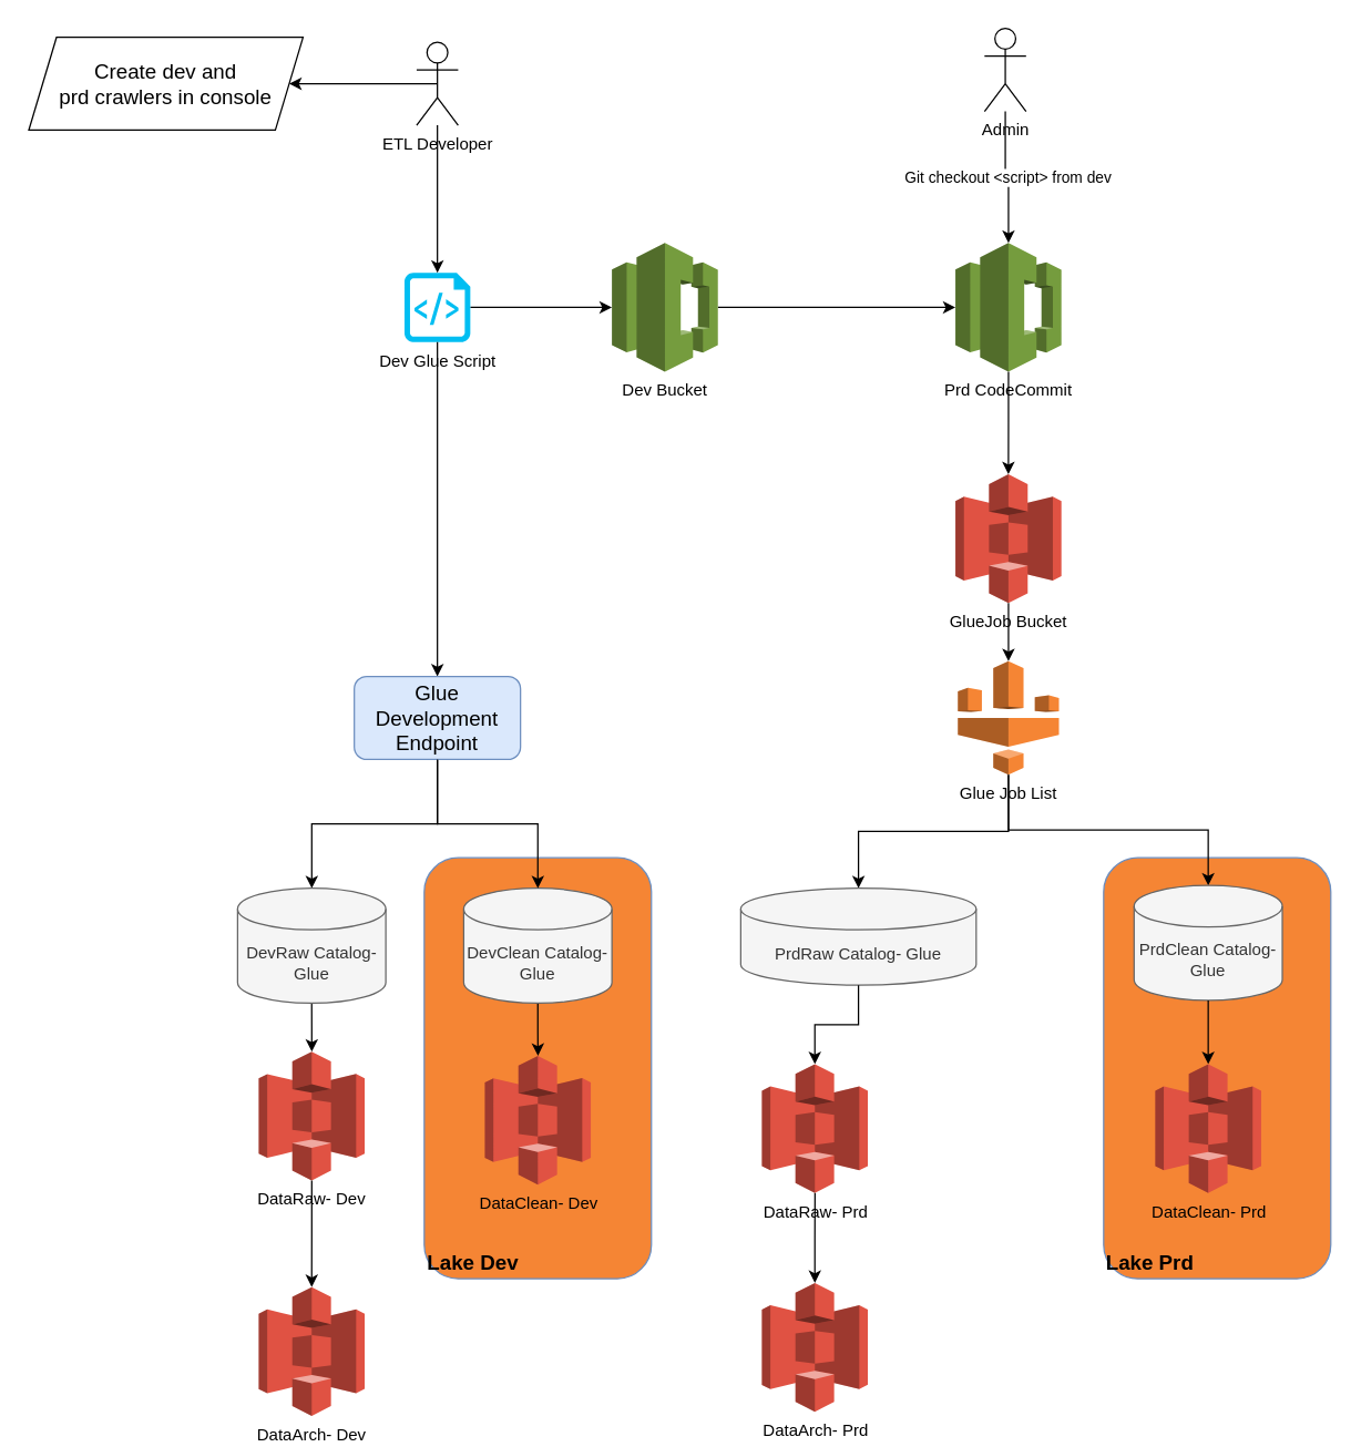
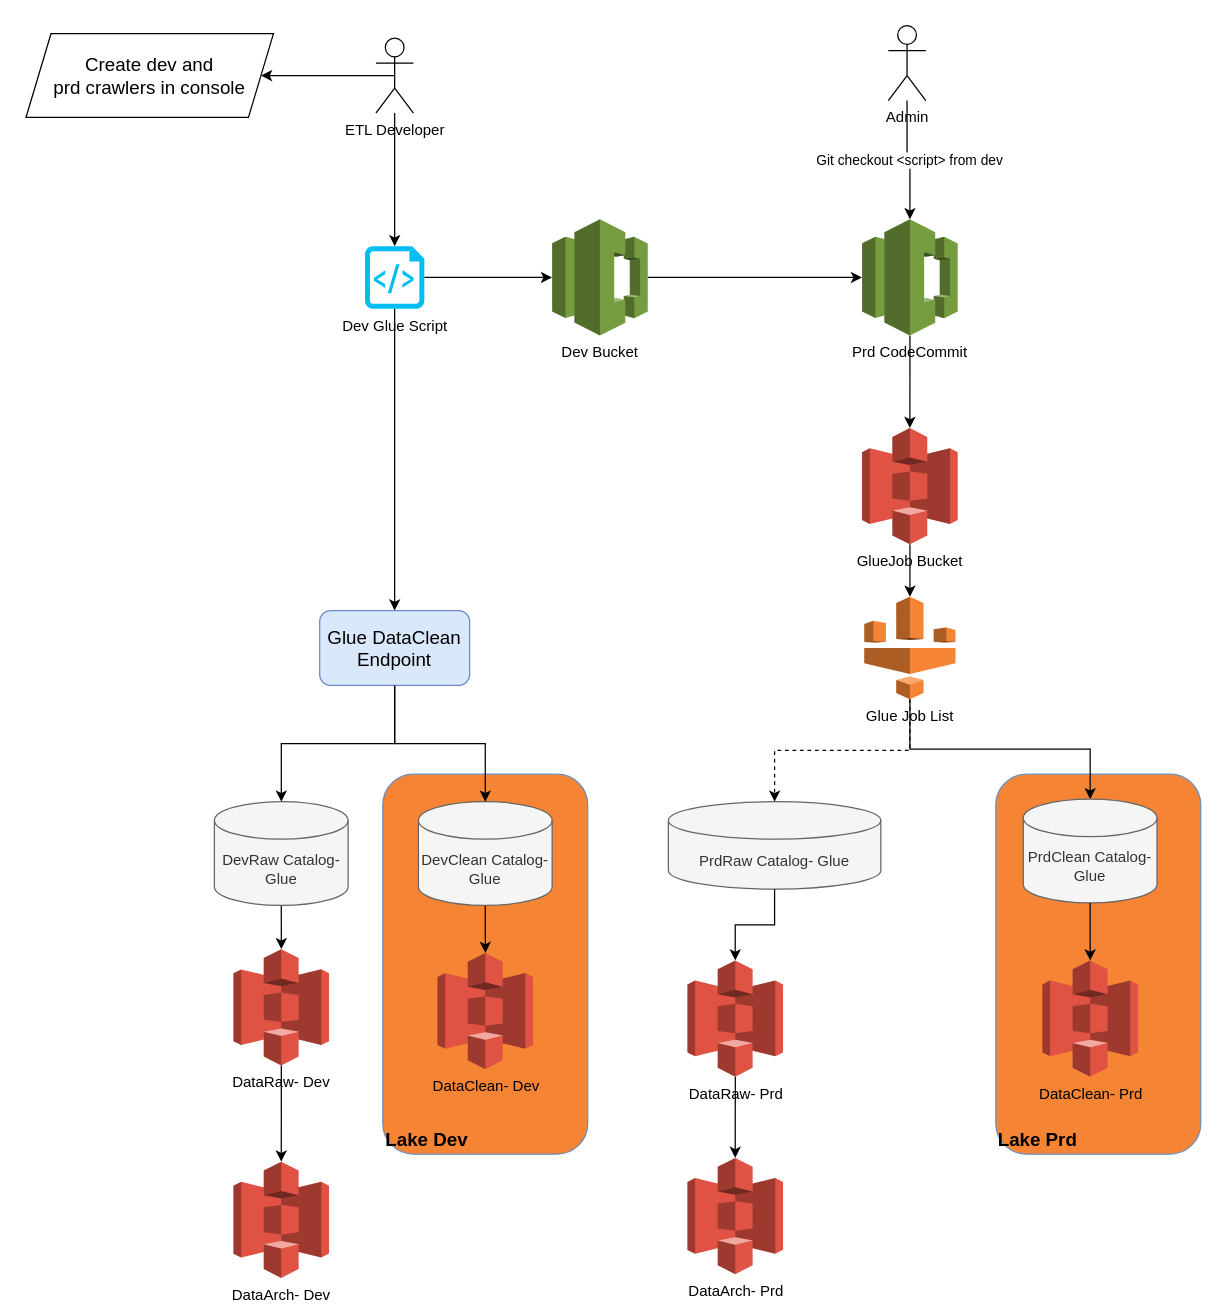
  <mxCell id="0" />
  <mxCell id="1" parent="0" />
  <mxCell id="2" value="Lake Prd" style="rounded=1;whiteSpace=wrap;html=1;fillColor=#f58534;strokeColor=#6c8ebf;verticalAlign=bottom;align=left;fontStyle=1;fontSize=15;" vertex="1" parent="1"><mxGeometry x="796" y="619" width="164" height="304" as="geometry" /></mxCell>
  <mxCell id="3" value="Lake Dev" style="rounded=1;whiteSpace=wrap;html=1;fillColor=#f58534;strokeColor=#6c8ebf;verticalAlign=bottom;align=left;fontStyle=1;fontSize=15;" vertex="1" parent="1"><mxGeometry x="305.5" y="619" width="164" height="304" as="geometry" /></mxCell>
  <mxCell id="4" value="ETL Developer" style="shape=umlActor;verticalLabelPosition=bottom;verticalAlign=top;html=1;outlineConnect=0;" vertex="1" parent="1"><mxGeometry x="300" y="30" width="30" height="60" as="geometry" /></mxCell>
  <mxCell id="5" value="DataRaw- Dev" style="outlineConnect=0;dashed=0;verticalLabelPosition=bottom;verticalAlign=top;align=center;html=1;shape=mxgraph.aws3.s3;fillColor=#E05243;gradientColor=none;" vertex="1" parent="1"><mxGeometry x="186" y="759" width="76.5" height="93" as="geometry" /></mxCell>
  <mxCell id="6" value="" style="edgeStyle=orthogonalEdgeStyle;rounded=0;orthogonalLoop=1;jettySize=auto;html=1;startArrow=classic;startFill=1;endArrow=none;endFill=0;" edge="1" parent="1" source="8" target="10"><mxGeometry relative="1" as="geometry" /></mxCell>
  <mxCell id="7" style="edgeStyle=orthogonalEdgeStyle;rounded=0;orthogonalLoop=1;jettySize=auto;html=1;exitX=1;exitY=0.5;exitDx=0;exitDy=0;exitPerimeter=0;startArrow=none;startFill=0;endArrow=classic;endFill=1;" edge="1" parent="1" source="8" target="18"><mxGeometry relative="1" as="geometry" /></mxCell>
  <mxCell id="8" value="Dev Bucket" style="outlineConnect=0;dashed=0;verticalLabelPosition=bottom;verticalAlign=top;align=center;html=1;shape=mxgraph.aws3.codecommit;fillColor=#759C3E;gradientColor=none;" vertex="1" parent="1"><mxGeometry x="441" y="175" width="76.5" height="93" as="geometry" /></mxCell>
  <mxCell id="9" value="" style="edgeStyle=orthogonalEdgeStyle;rounded=0;orthogonalLoop=1;jettySize=auto;html=1;startArrow=classic;startFill=1;endArrow=none;endFill=0;exitX=0.5;exitY=0;exitDx=0;exitDy=0;exitPerimeter=0;" edge="1" parent="1" source="10" target="4"><mxGeometry relative="1" as="geometry" /></mxCell>
  <mxCell id="10" value="Dev Glue Script" style="verticalLabelPosition=bottom;html=1;verticalAlign=top;align=center;strokeColor=none;fillColor=#00BEF2;shape=mxgraph.azure.script_file;pointerEvents=1;" vertex="1" parent="1"><mxGeometry x="291.25" y="196.5" width="47.5" height="50" as="geometry" /></mxCell>
  <mxCell id="11" value="DataClean- Dev" style="outlineConnect=0;dashed=0;verticalLabelPosition=bottom;verticalAlign=top;align=center;html=1;shape=mxgraph.aws3.s3;fillColor=#E05243;gradientColor=none;" vertex="1" parent="1"><mxGeometry x="349.25" y="762" width="76.5" height="93" as="geometry" /></mxCell>
  <mxCell id="12" style="edgeStyle=orthogonalEdgeStyle;rounded=0;orthogonalLoop=1;jettySize=auto;html=1;exitX=0.5;exitY=0;exitDx=0;exitDy=0;entryX=0.5;entryY=1;entryDx=0;entryDy=0;entryPerimeter=0;startArrow=classic;startFill=1;endArrow=none;endFill=0;" edge="1" parent="1" source="14" target="10"><mxGeometry relative="1" as="geometry" /></mxCell>
  <mxCell id="13" style="edgeStyle=orthogonalEdgeStyle;rounded=0;orthogonalLoop=1;jettySize=auto;html=1;exitX=0.5;exitY=1;exitDx=0;exitDy=0;startArrow=none;startFill=0;endArrow=classic;endFill=1;" edge="1" parent="1" source="14" target="22"><mxGeometry relative="1" as="geometry" /></mxCell>
- <mxCell id="14" value="&lt;font style=&quot;font-size: 15px&quot;&gt;Glue Development Endpoint&lt;/font&gt;" style="rounded=1;whiteSpace=wrap;html=1;fillColor=#dae8fc;strokeColor=#6c8ebf;" vertex="1" parent="1"><mxGeometry x="255" y="488" width="120" height="60" as="geometry" /></mxCell>
+ <mxCell id="14" value="&lt;font style=&quot;font-size: 15px&quot;&gt;Glue DataClean Endpoint&lt;/font&gt;" style="rounded=1;whiteSpace=wrap;html=1;fillColor=#dae8fc;strokeColor=#6c8ebf;" vertex="1" parent="1"><mxGeometry x="255" y="488" width="120" height="60" as="geometry" /></mxCell>
  <mxCell id="15" value="Git checkout &amp;lt;script&amp;gt; from dev" style="edgeStyle=orthogonalEdgeStyle;rounded=0;orthogonalLoop=1;jettySize=auto;html=1;startArrow=none;startFill=0;endArrow=classic;endFill=1;" edge="1" parent="1" source="16" target="18"><mxGeometry relative="1" as="geometry"><mxPoint x="600" y="221" as="targetPoint" /></mxGeometry></mxCell>
  <mxCell id="16" value="Admin" style="shape=umlActor;verticalLabelPosition=bottom;verticalAlign=top;html=1;outlineConnect=0;" vertex="1" parent="1"><mxGeometry x="710" y="20" width="30" height="60" as="geometry" /></mxCell>
  <mxCell id="17" value="" style="edgeStyle=orthogonalEdgeStyle;rounded=0;orthogonalLoop=1;jettySize=auto;html=1;startArrow=none;startFill=0;endArrow=classic;endFill=1;entryX=0.5;entryY=0;entryDx=0;entryDy=0;entryPerimeter=0;fillColor=#dae8fc;strokeWidth=1;" edge="1" parent="1" source="18" target="20"><mxGeometry relative="1" as="geometry"><mxPoint x="727.25" y="323" as="targetPoint" /></mxGeometry></mxCell>
  <mxCell id="18" value="Prd&amp;nbsp;CodeCommit" style="outlineConnect=0;dashed=0;verticalLabelPosition=bottom;verticalAlign=top;align=center;html=1;shape=mxgraph.aws3.codecommit;fillColor=#759C3E;gradientColor=none;" vertex="1" parent="1"><mxGeometry x="689" y="175" width="76.5" height="93" as="geometry" /></mxCell>
  <mxCell id="19" value="" style="edgeStyle=orthogonalEdgeStyle;rounded=0;orthogonalLoop=1;jettySize=auto;html=1;startArrow=none;startFill=0;endArrow=classic;endFill=1;strokeWidth=1;fillColor=#dae8fc;" edge="1" parent="1" source="20" target="27"><mxGeometry relative="1" as="geometry" /></mxCell>
  <mxCell id="20" value="GlueJob Bucket" style="outlineConnect=0;dashed=0;verticalLabelPosition=bottom;verticalAlign=top;align=center;html=1;shape=mxgraph.aws3.s3;fillColor=#E05243;gradientColor=none;" vertex="1" parent="1"><mxGeometry x="689" y="342" width="76.5" height="93" as="geometry" /></mxCell>
  <mxCell id="21" style="edgeStyle=orthogonalEdgeStyle;rounded=0;orthogonalLoop=1;jettySize=auto;html=1;exitX=0.5;exitY=1;exitDx=0;exitDy=0;exitPerimeter=0;startArrow=none;startFill=0;endArrow=classic;endFill=1;" edge="1" parent="1" source="22" target="5"><mxGeometry relative="1" as="geometry"><mxPoint x="242" y="482" as="targetPoint" /></mxGeometry></mxCell>
  <mxCell id="22" value="DevRaw Catalog- Glue" style="shape=cylinder3;whiteSpace=wrap;html=1;boundedLbl=1;backgroundOutline=1;size=15;fillColor=#f5f5f5;strokeColor=#666666;fontColor=#333333;" vertex="1" parent="1"><mxGeometry x="170.75" y="641" width="107" height="83" as="geometry" /></mxCell>
  <mxCell id="23" style="edgeStyle=orthogonalEdgeStyle;rounded=0;orthogonalLoop=1;jettySize=auto;html=1;exitX=0.5;exitY=1;exitDx=0;exitDy=0;exitPerimeter=0;startArrow=none;startFill=0;endArrow=classic;endFill=1;" edge="1" parent="1" source="24" target="11"><mxGeometry relative="1" as="geometry" /></mxCell>
  <mxCell id="24" value="DevClean Catalog- Glue" style="shape=cylinder3;whiteSpace=wrap;html=1;boundedLbl=1;backgroundOutline=1;size=15;fillColor=#f5f5f5;strokeColor=#666666;fontColor=#333333;" vertex="1" parent="1"><mxGeometry x="334" y="641" width="107" height="83" as="geometry" /></mxCell>
  <mxCell id="25" style="edgeStyle=orthogonalEdgeStyle;rounded=0;orthogonalLoop=1;jettySize=auto;html=1;exitX=0.5;exitY=0;exitDx=0;exitDy=0;exitPerimeter=0;startArrow=classic;startFill=1;endArrow=none;endFill=0;entryX=0.5;entryY=1;entryDx=0;entryDy=0;" edge="1" parent="1" source="24" target="14"><mxGeometry relative="1" as="geometry"><mxPoint x="485" y="669" as="targetPoint" /><mxPoint x="347" y="837" as="sourcePoint" /></mxGeometry></mxCell>
- <mxCell id="26" style="edgeStyle=orthogonalEdgeStyle;rounded=0;orthogonalLoop=1;jettySize=auto;html=1;exitX=0.5;exitY=1;exitDx=0;exitDy=0;exitPerimeter=0;entryX=0.5;entryY=0;entryDx=0;entryDy=0;entryPerimeter=0;startArrow=none;startFill=0;endArrow=classic;endFill=1;" edge="1" parent="1" source="27" target="28"><mxGeometry relative="1" as="geometry" /></mxCell>
+ <mxCell id="26" style="edgeStyle=orthogonalEdgeStyle;rounded=0;orthogonalLoop=1;jettySize=auto;html=1;exitX=0.5;exitY=1;exitDx=0;exitDy=0;exitPerimeter=0;entryX=0.5;entryY=0;entryDx=0;entryDy=0;entryPerimeter=0;startArrow=none;startFill=0;endArrow=classic;endFill=1;dashed=1;" edge="1" parent="1" source="27" target="28"><mxGeometry relative="1" as="geometry" /></mxCell>
  <mxCell id="27" value="Glue Job List" style="outlineConnect=0;dashed=0;verticalLabelPosition=bottom;verticalAlign=top;align=center;html=1;shape=mxgraph.aws3.glue;fillColor=#F58534;gradientColor=none;" vertex="1" parent="1"><mxGeometry x="690.75" y="477" width="73" height="82" as="geometry" /></mxCell>
  <mxCell id="28" value="PrdRaw Catalog- Glue" style="shape=cylinder3;whiteSpace=wrap;html=1;boundedLbl=1;backgroundOutline=1;size=15;fillColor=#f5f5f5;strokeColor=#666666;fontColor=#333333;" vertex="1" parent="1"><mxGeometry x="534" y="641" width="170" height="70" as="geometry" /></mxCell>
  <mxCell id="29" style="edgeStyle=orthogonalEdgeStyle;rounded=0;orthogonalLoop=1;jettySize=auto;html=1;exitX=0.5;exitY=0;exitDx=0;exitDy=0;exitPerimeter=0;startArrow=classic;startFill=1;endArrow=none;endFill=0;" edge="1" parent="1" source="30" target="27"><mxGeometry relative="1" as="geometry" /></mxCell>
  <mxCell id="30" value="PrdClean Catalog- Glue" style="shape=cylinder3;whiteSpace=wrap;html=1;boundedLbl=1;backgroundOutline=1;size=15;fillColor=#f5f5f5;strokeColor=#666666;fontColor=#333333;" vertex="1" parent="1"><mxGeometry x="818" y="639" width="107" height="83" as="geometry" /></mxCell>
  <mxCell id="31" style="edgeStyle=orthogonalEdgeStyle;rounded=0;orthogonalLoop=1;jettySize=auto;html=1;exitX=0.5;exitY=0;exitDx=0;exitDy=0;exitPerimeter=0;entryX=0.5;entryY=1;entryDx=0;entryDy=0;entryPerimeter=0;startArrow=classic;startFill=1;endArrow=none;endFill=0;" edge="1" parent="1" source="32" target="28"><mxGeometry relative="1" as="geometry" /></mxCell>
  <mxCell id="32" value="DataRaw- Prd" style="outlineConnect=0;dashed=0;verticalLabelPosition=bottom;verticalAlign=top;align=center;html=1;shape=mxgraph.aws3.s3;fillColor=#E05243;gradientColor=none;" vertex="1" parent="1"><mxGeometry x="549.25" y="768" width="76.5" height="93" as="geometry" /></mxCell>
  <mxCell id="33" style="edgeStyle=orthogonalEdgeStyle;rounded=0;orthogonalLoop=1;jettySize=auto;html=1;exitX=0.5;exitY=0;exitDx=0;exitDy=0;exitPerimeter=0;entryX=0.5;entryY=1;entryDx=0;entryDy=0;entryPerimeter=0;startArrow=classic;startFill=1;endArrow=none;endFill=0;" edge="1" parent="1" source="34" target="30"><mxGeometry relative="1" as="geometry" /></mxCell>
  <mxCell id="34" value="DataClean- Prd" style="outlineConnect=0;dashed=0;verticalLabelPosition=bottom;verticalAlign=top;align=center;html=1;shape=mxgraph.aws3.s3;fillColor=#E05243;gradientColor=none;" vertex="1" parent="1"><mxGeometry x="833.25" y="768" width="76.5" height="93" as="geometry" /></mxCell>
  <mxCell id="35" style="edgeStyle=orthogonalEdgeStyle;rounded=0;orthogonalLoop=1;jettySize=auto;html=1;exitX=0.5;exitY=0;exitDx=0;exitDy=0;exitPerimeter=0;startArrow=classic;startFill=1;endArrow=none;endFill=0;strokeColor=#000000;strokeWidth=1;fontSize=15;" edge="1" parent="1" source="36" target="5"><mxGeometry relative="1" as="geometry" /></mxCell>
  <mxCell id="36" value="DataArch- Dev" style="outlineConnect=0;dashed=0;verticalLabelPosition=bottom;verticalAlign=top;align=center;html=1;shape=mxgraph.aws3.s3;fillColor=#E05243;gradientColor=none;" vertex="1" parent="1"><mxGeometry x="186" y="929" width="76.5" height="93" as="geometry" /></mxCell>
  <mxCell id="37" style="edgeStyle=orthogonalEdgeStyle;rounded=0;orthogonalLoop=1;jettySize=auto;html=1;exitX=0.5;exitY=0;exitDx=0;exitDy=0;exitPerimeter=0;startArrow=classic;startFill=1;endArrow=none;endFill=0;strokeColor=#000000;strokeWidth=1;fontSize=15;" edge="1" parent="1" source="38" target="32"><mxGeometry relative="1" as="geometry" /></mxCell>
  <mxCell id="38" value="DataArch- Prd" style="outlineConnect=0;dashed=0;verticalLabelPosition=bottom;verticalAlign=top;align=center;html=1;shape=mxgraph.aws3.s3;fillColor=#E05243;gradientColor=none;" vertex="1" parent="1"><mxGeometry x="549.25" y="926" width="76.5" height="93" as="geometry" /></mxCell>
  <mxCell id="39" style="edgeStyle=orthogonalEdgeStyle;rounded=0;orthogonalLoop=1;jettySize=auto;html=1;exitX=1;exitY=0.5;exitDx=0;exitDy=0;entryX=0.5;entryY=0.5;entryDx=0;entryDy=0;entryPerimeter=0;startArrow=classic;startFill=1;endArrow=none;endFill=0;strokeColor=#000000;strokeWidth=1;fontSize=15;" edge="1" parent="1" source="40" target="4"><mxGeometry relative="1" as="geometry" /></mxCell>
  <mxCell id="40" value="Create dev and &lt;br&gt;prd crawlers in console" style="shape=parallelogram;perimeter=parallelogramPerimeter;whiteSpace=wrap;html=1;fixedSize=1;strokeColor=#000000;fontSize=15;align=center;" vertex="1" parent="1"><mxGeometry x="20" y="26.5" width="198" height="67" as="geometry" /></mxCell>
